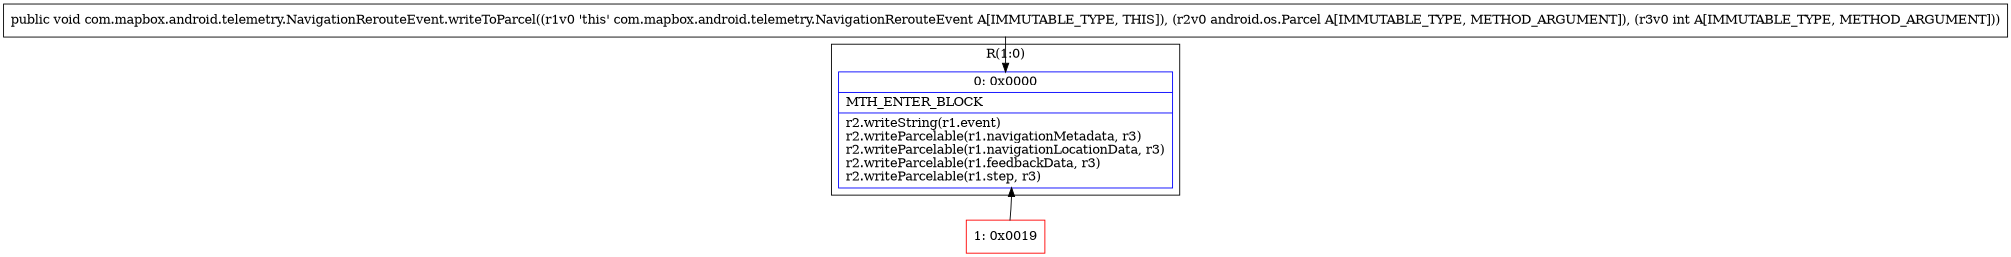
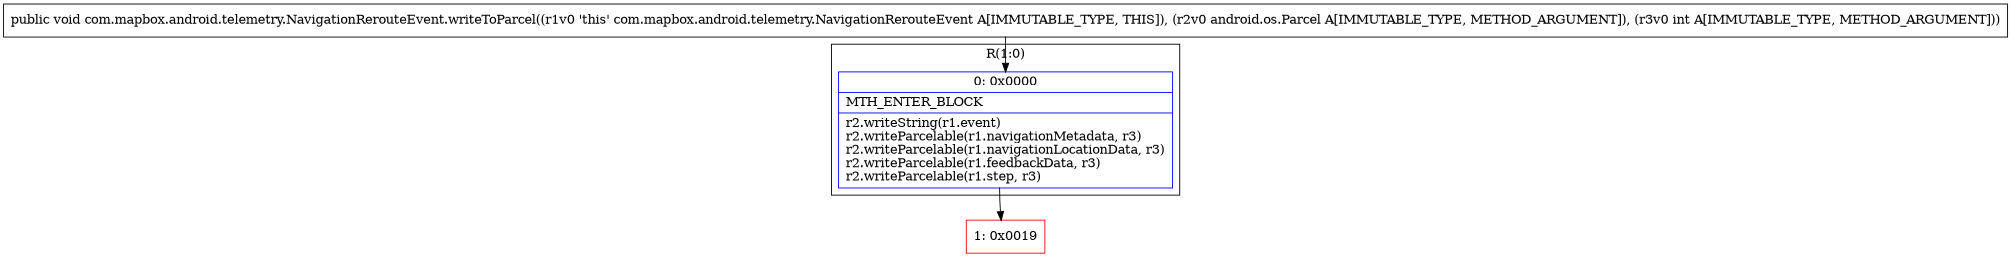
  digraph {
    node [shape=record]
    n1 [color=blue label="{0\:\ 0x0000|MTH_ENTER_BLOCK\l|r2.writeString(r1.event)\lr2.writeParcelable(r1.navigationMetadata, r3)\lr2.writeParcelable(r1.navigationLocationData, r3)\lr2.writeParcelable(r1.feedbackData, r3)\lr2.writeParcelable(r1.step, r3)\l}"]
    n2 [color=red label="{1\:\ 0x0019}"]
    n3 [label="{public void com.mapbox.android.telemetry.NavigationRerouteEvent.writeToParcel((r1v0 'this' com.mapbox.android.telemetry.NavigationRerouteEvent A[IMMUTABLE_TYPE, THIS]), (r2v0 android.os.Parcel A[IMMUTABLE_TYPE, METHOD_ARGUMENT]), (r3v0 int A[IMMUTABLE_TYPE, METHOD_ARGUMENT])) }"]
    subgraph cluster_1 {
      label="R(1:0)"
      n1
    }
-   n2 -> n1
+   n1 -> n2
    n3 -> n1
  }
